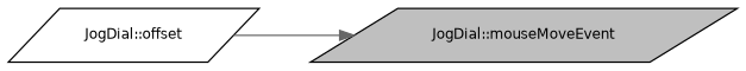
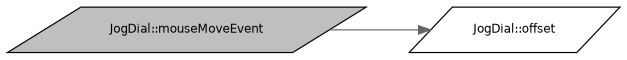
  digraph {
    rankdir=LR
    node [color=black fontname=Helvetica fontsize=10 shape=parallelogram style=filled]
    n1 [fillcolor=grey75 fontcolor=black height=0.2 label="JogDial::mouseMoveEvent" width=0.4]
    n2 [fillcolor=white height=0.2 label="JogDial::offset" width=0.4]
-   n2 -> n1 [color=gray40 fontname=Helvetica fontsize=10 labelfontname=Helvetica labelfontsize=10 style=solid]
+   n1 -> n2 [color=gray40 fontname=Helvetica fontsize=10 labelfontname=Helvetica labelfontsize=10 style=solid]
  }
